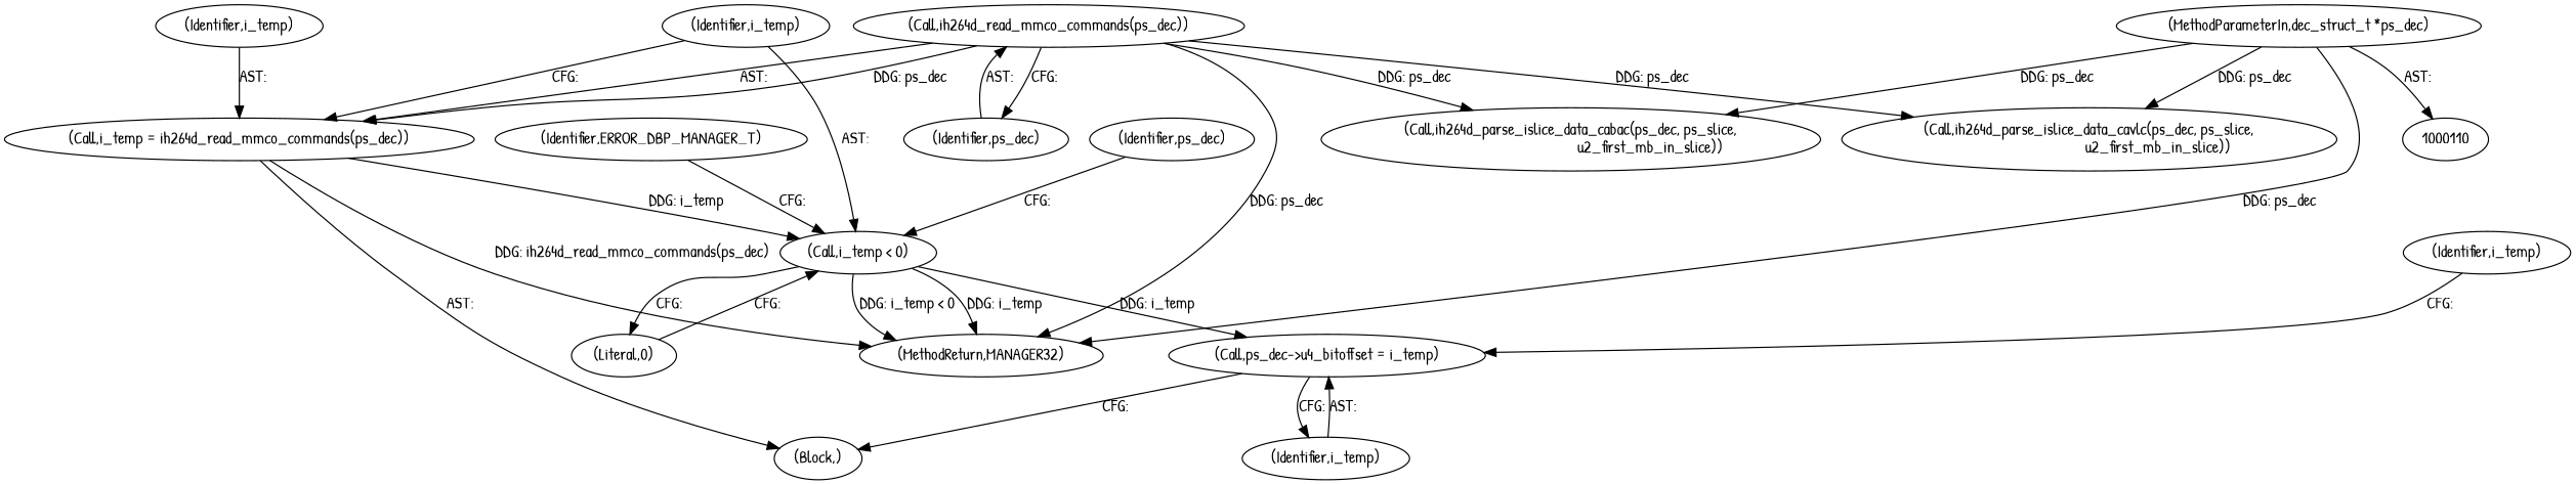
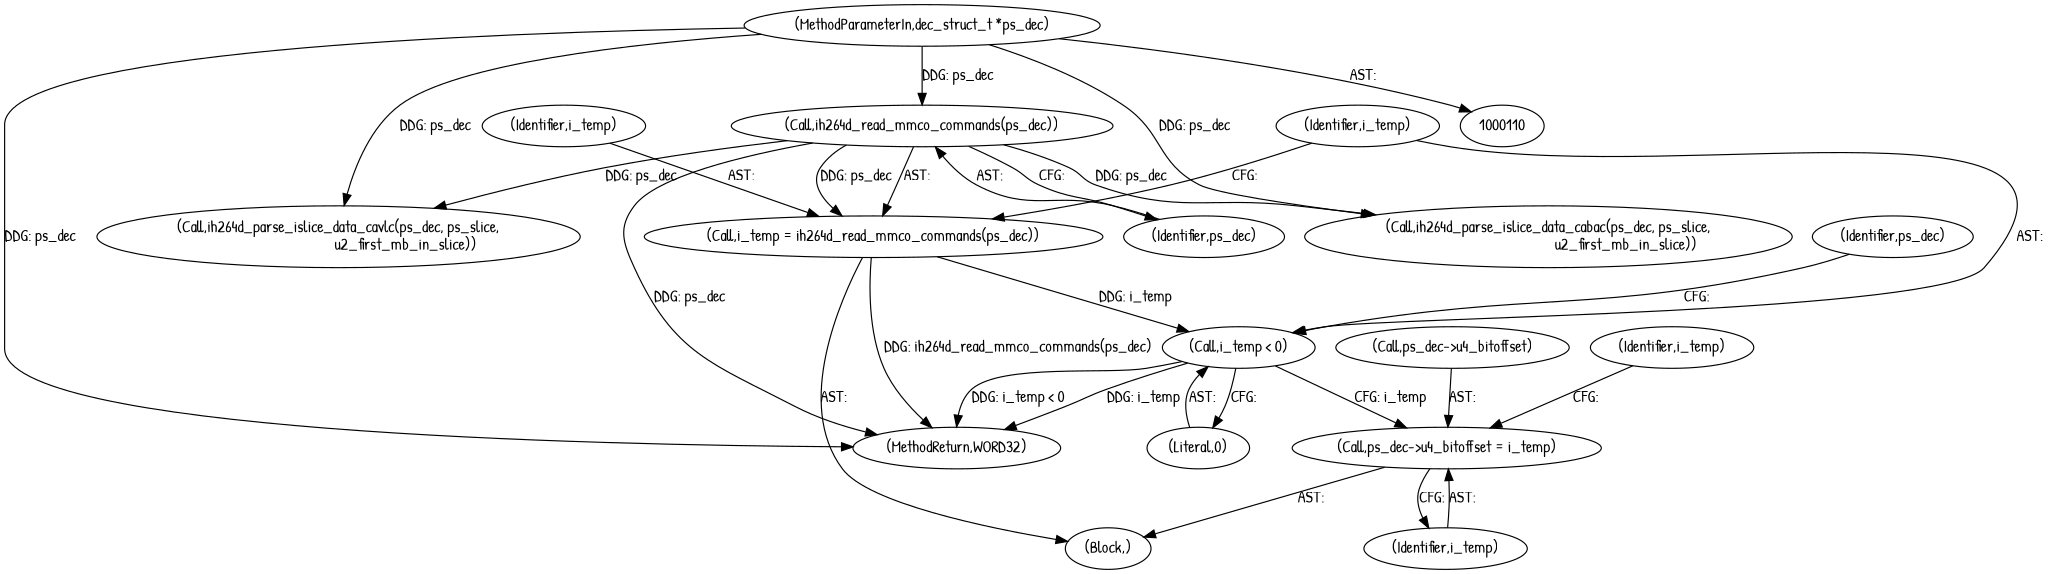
  digraph {
    fontname="Patrick Hand"
    node [fontname="Patrick Hand"]
    edge [fontname="Patrick Hand"]
    n1 [label="(Call,i_temp = ih264d_read_mmco_commands(ps_dec))"]
    n2 [label="(Call,i_temp < 0)"]
    n3 [label="(Block,)"]
-   n4 [label="(MethodReturn,MANAGER32)"]
+   n4 [label="(MethodReturn,WORD32)"]
    n5 [label="(Call,ih264d_read_mmco_commands(ps_dec))"]
    n6 [label="(Call,ih264d_parse_islice_data_cavlc(ps_dec, ps_slice,\n                                       u2_first_mb_in_slice))"]
    n7 [label="(Identifier,ps_dec)"]
    n8 [label="(Call,ih264d_parse_islice_data_cabac(ps_dec, ps_slice,\n                                             u2_first_mb_in_slice))"]
    n9 [label="(Call,ps_dec->u4_bitoffset = i_temp)"]
    n10 [label="(Literal,0)"]
    n11 [label="(MethodParameterIn,dec_struct_t *ps_dec)"]
    1000110
    n13 [label="(Identifier,i_temp)"]
    n14 [label="(Identifier,i_temp)"]
    n15 [label="(Identifier,ps_dec)"]
-   n16 [label="(Identifier,ERROR_DBP_MANAGER_T)"]
    n17 [label="(Identifier,i_temp)"]
    n18 [label="(Identifier,i_temp)"]
+   n19 [label="(Call,ps_dec->u4_bitoffset)"]
    n1 -> n2 [label="DDG: i_temp"]
    n1 -> n3 [label="AST: "]
    n1 -> n4 [label="DDG: ih264d_read_mmco_commands(ps_dec)"]
    n2 -> n4 [label="DDG: i_temp < 0"]
    n2 -> n4 [label="DDG: i_temp"]
-   n2 -> n9 [label="DDG: i_temp"]
+   n2 -> n9 [label="CFG: i_temp"]
    n2 -> n10 [label="CFG: "]
    n5 -> n1 [label="AST: "]
    n5 -> n1 [label="DDG: ps_dec"]
    n5 -> n4 [label="DDG: ps_dec"]
    n5 -> n6 [label="DDG: ps_dec"]
    n5 -> n7 [label="CFG: "]
    n5 -> n8 [label="DDG: ps_dec"]
    n7 -> n5 [label="AST: "]
-   n9 -> n3 [label="CFG: "]
+   n9 -> n3 [label="AST: "]
    n9 -> n13 [label="CFG: "]
-   n10 -> n2 [label="CFG: "]
+   n10 -> n2 [label="AST: "]
    n11 -> n4 [label="DDG: ps_dec"]
+   n11 -> n5 [label="DDG: ps_dec"]
    n11 -> n6 [label="DDG: ps_dec"]
    n11 -> n8 [label="DDG: ps_dec"]
    n11 -> 1000110 [label="AST: "]
    n13 -> n9 [label="AST: "]
    n14 -> n9 [label="CFG: "]
    n15 -> n2 [label="CFG: "]
-   n16 -> n2 [label="CFG: "]
    n17 -> n1 [label="CFG: "]
    n17 -> n2 [label="AST: "]
    n18 -> n1 [label="AST: "]
+   n19 -> n9 [label="AST: "]
  }
